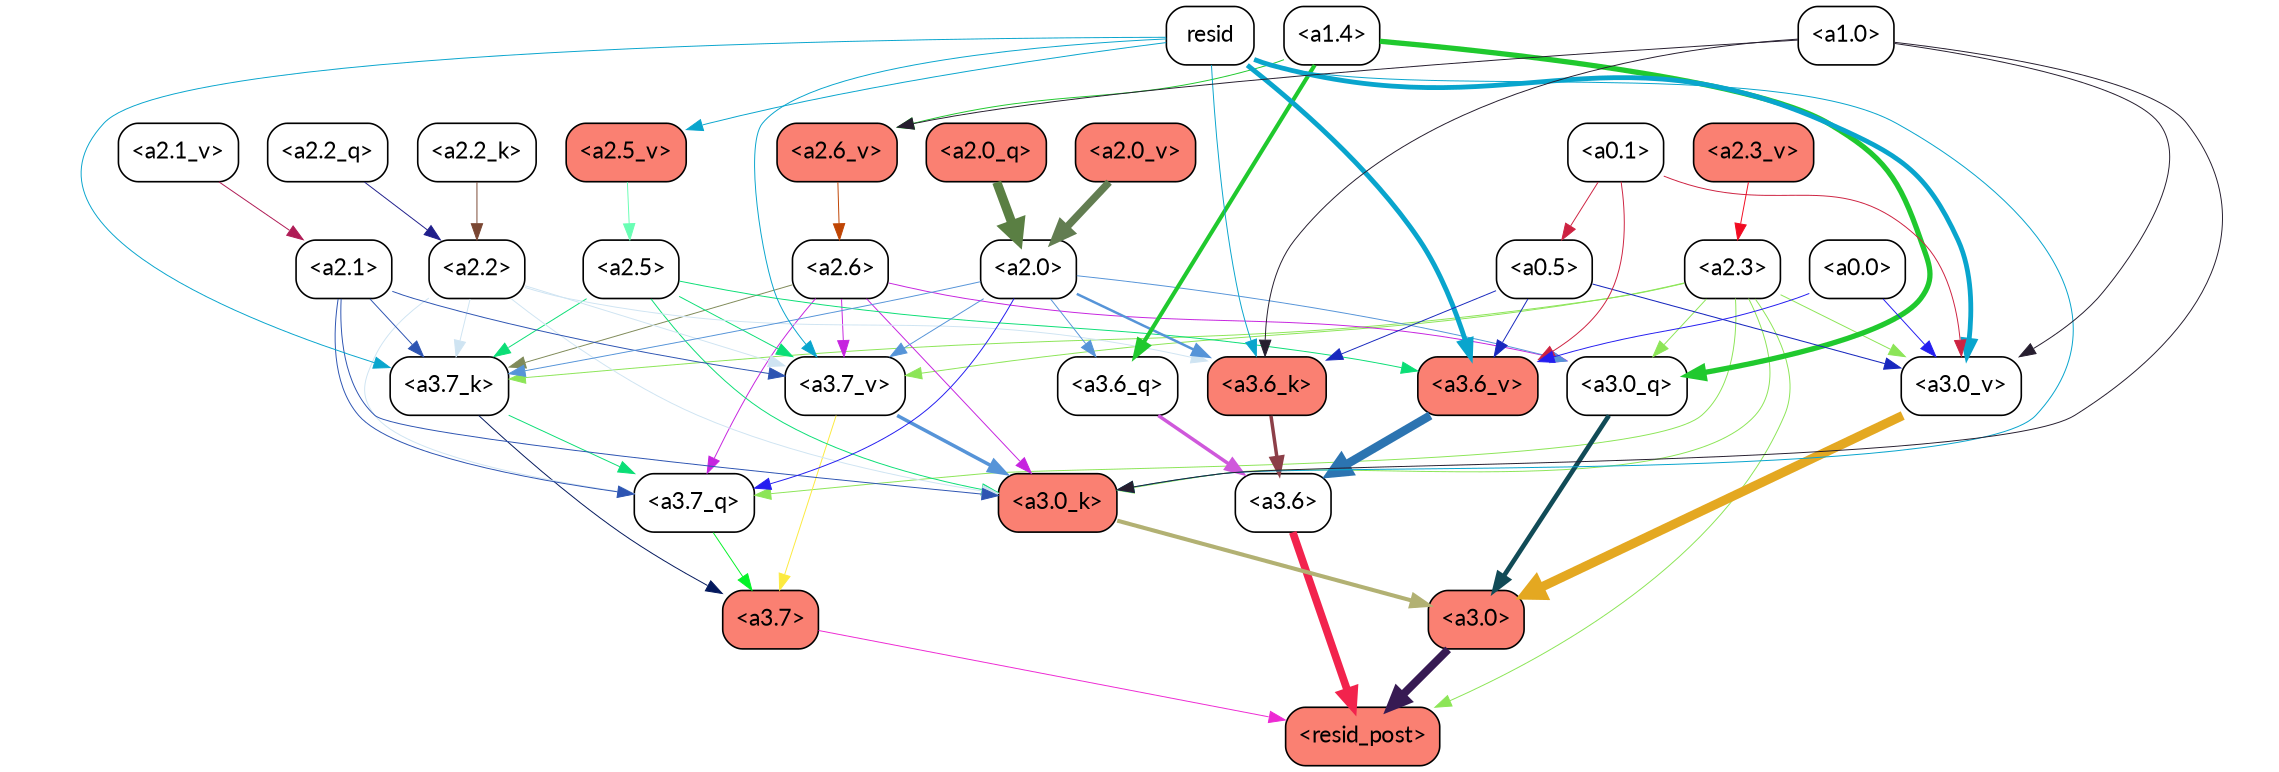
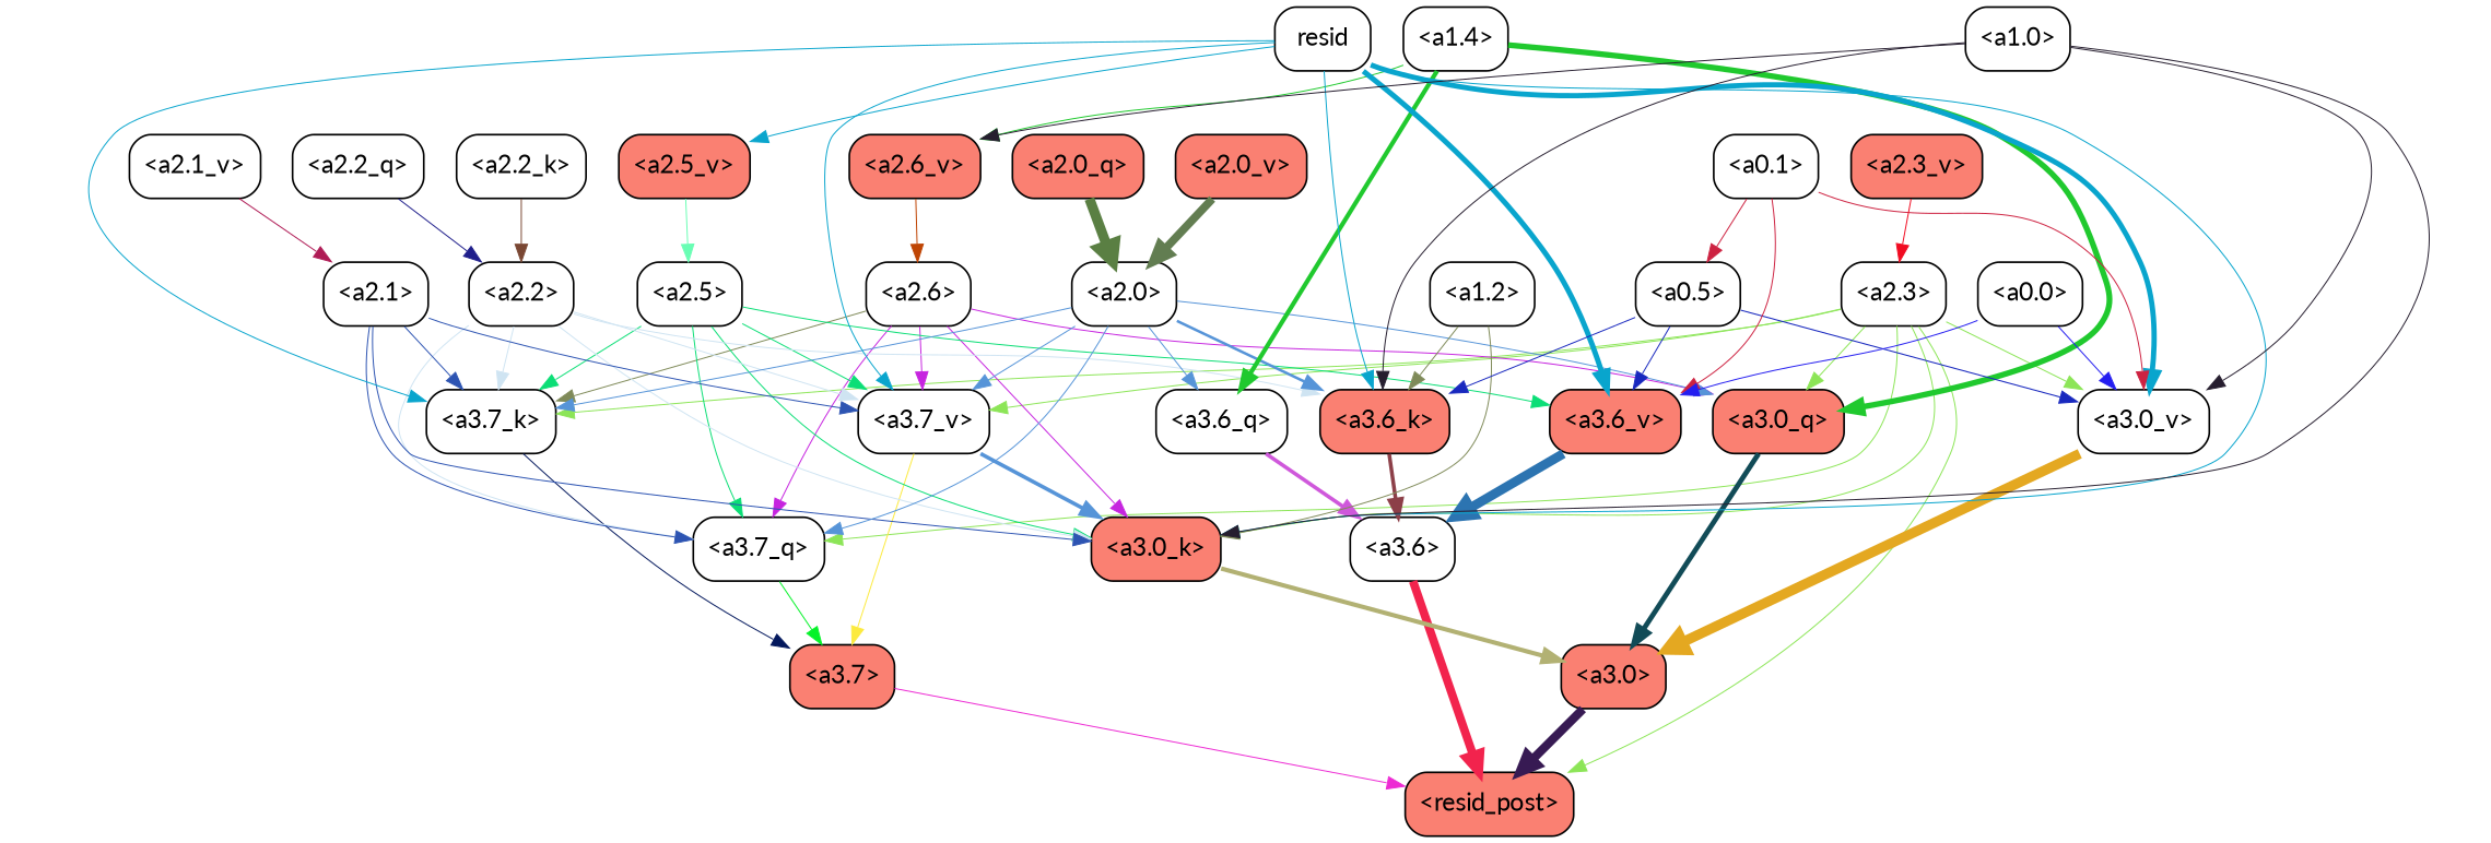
  strict digraph {
    fontname=Lato
    splines=true
    node [color=black fillcolor=white fontname=Lato shape=box style="filled, rounded"]
    edge [color="#8ce557" fontname=Lato penwidth=0.6]
    "<a3.7>" [fillcolor=salmon]
    "<resid_post>" [fillcolor=salmon]
    "<a3.6>"
    "<a3.0>" [fillcolor=salmon]
    "<a2.3>"
    "<a3.7_q>"
-   "<a3.0_q>"
+   "<a3.0_q>" [fillcolor=salmon]
    "<a3.7_k>"
    "<a3.0_k>" [fillcolor=salmon]
    "<a3.7_v>"
    "<a3.0_v>"
    "<a3.6_q>"
    "<a3.6_k>" [fillcolor=salmon]
    "<a3.6_v>" [fillcolor=salmon]
    "<a2.6>"
    "<a2.5>"
    "<a2.2>"
    "<a2.1>"
    "<a2.0>"
    "<a1.4>"
    "<a2.6_v>" [fillcolor=salmon]
    n22 [label=resid]
    "<a2.5_v>" [fillcolor=salmon]
+   "<a1.2>"
    "<a1.0>"
    "<a0.5>"
    "<a0.1>"
    "<a0.0>"
    "<a2.2_q>"
    "<a2.0_q>" [fillcolor=salmon]
    "<a2.2_k>"
    "<a2.3_v>" [fillcolor=salmon]
    "<a2.1_v>"
    "<a2.0_v>" [fillcolor=salmon]
    "<a3.7>" -> "<resid_post>" [color="#ed2ad3"]
    "<a3.6>" -> "<resid_post>" [color="#f2234d" penwidth=4.753257989883423]
    "<a3.0>" -> "<resid_post>" [color="#371a53" penwidth=4.90053927898407]
    "<a2.3>" -> "<resid_post>"
    "<a2.3>" -> "<a3.7_q>"
    "<a2.3>" -> "<a3.0_q>"
    "<a2.3>" -> "<a3.7_k>"
    "<a2.3>" -> "<a3.0_k>"
    "<a2.3>" -> "<a3.7_v>"
    "<a2.3>" -> "<a3.0_v>"
    "<a3.7_q>" -> "<a3.7>" [color="#04f228"]
    "<a3.0_q>" -> "<a3.0>" [color="#114b57" penwidth=2.870753765106201]
    "<a3.7_k>" -> "<a3.7>" [color="#03185d"]
    "<a3.0_k>" -> "<a3.0>" [color="#b2b173" penwidth=2.520303964614868]
    "<a3.7_v>" -> "<a3.7>" [color="#fcea3f"]
    "<a3.7_v>" -> "<a3.0_k>" [color="#5694d8" penwidth=2.172017753124237]
    "<a3.0_v>" -> "<a3.0>" [color="#e4a821" penwidth=5.680712580680847]
    "<a3.6_q>" -> "<a3.6>" [color="#cf58db" penwidth=2.160832464694977]
    "<a3.6_k>" -> "<a3.6>" [color="#8c3f48" penwidth=2.13908451795578]
    "<a3.6_v>" -> "<a3.6>" [color="#2c74b1" penwidth=5.297133803367615]
    "<a2.6>" -> "<a3.7_q>" [color="#c624df"]
    "<a2.6>" -> "<a3.0_q>" [color="#c624df"]
    "<a2.6>" -> "<a3.7_k>" [color="#7f8a59"]
    "<a2.6>" -> "<a3.0_k>" [color="#c624df"]
    "<a2.6>" -> "<a3.7_v>" [color="#c624df"]
-   "<a3.7_k>" -> "<a3.7_q>" [color="#0bde76"]
+   "<a2.5>" -> "<a3.7_q>" [color="#0bde76"]
    "<a2.5>" -> "<a3.7_k>" [color="#0bde76"]
    "<a2.5>" -> "<a3.0_k>" [color="#0bde76"]
    "<a2.5>" -> "<a3.7_v>" [color="#0bde76"]
    "<a2.5>" -> "<a3.6_v>" [color="#0bde76"]
    "<a2.2>" -> "<a3.7_q>" [color="#cfe4f2"]
    "<a2.2>" -> "<a3.7_k>" [color="#cfe4f2"]
    "<a2.2>" -> "<a3.0_k>" [color="#cfe4f2"]
    "<a2.2>" -> "<a3.7_v>" [color="#cfe4f2"]
    "<a2.2>" -> "<a3.6_k>" [color="#cfe4f2"]
    "<a2.1>" -> "<a3.7_q>" [color="#2d54b2"]
    "<a2.1>" -> "<a3.7_k>" [color="#2d54b2"]
    "<a2.1>" -> "<a3.0_k>" [color="#2d54b2"]
    "<a2.1>" -> "<a3.7_v>" [color="#2d54b2"]
-   "<a2.0>" -> "<a3.7_q>" [color="#241df0"]
+   "<a2.0>" -> "<a3.7_q>" [color="#5694d8"]
    "<a2.0>" -> "<a3.0_q>" [color="#5694d8"]
    "<a2.0>" -> "<a3.7_k>" [color="#5694d8"]
    "<a2.0>" -> "<a3.7_v>" [color="#5694d8"]
    "<a2.0>" -> "<a3.6_q>" [color="#5694d8"]
    "<a2.0>" -> "<a3.6_k>" [color="#5694d8" penwidth=1.5348684191703796]
    "<a1.4>" -> "<a3.0_q>" [color="#20c92e" penwidth=3.2595192790031433]
    "<a1.4>" -> "<a3.6_q>" [color="#20c92e" penwidth=2.532623291015625]
    "<a1.4>" -> "<a2.6_v>" [color="#20c92e"]
    "<a2.6_v>" -> "<a2.6>" [color="#bf4504"]
    n22 -> "<a3.7_k>" [color="#09a5cd"]
    n22 -> "<a3.0_k>" [color="#09a5cd" penwidth=0.6117386221885681]
    n22 -> "<a3.7_v>" [color="#09a5cd"]
    n22 -> "<a3.0_v>" [color="#09a5cd" penwidth=2.969020187854767]
    n22 -> "<a3.6_k>" [color="#09a5cd"]
    n22 -> "<a3.6_v>" [color="#09a5cd" penwidth=3.0186105966567993]
    n22 -> "<a2.5_v>" [color="#09a5cd"]
    "<a2.5_v>" -> "<a2.5>" [color="#69feb4"]
+   "<a1.2>" -> "<a3.0_k>" [color="#7f8a59"]
+   "<a1.2>" -> "<a3.6_k>" [color="#7f8a59"]
    "<a1.0>" -> "<a3.0_k>" [color="#261e2f"]
    "<a1.0>" -> "<a3.0_v>" [color="#261e2f"]
    "<a1.0>" -> "<a3.6_k>" [color="#261e2f"]
    "<a1.0>" -> "<a2.6_v>" [color="#261e2f"]
    "<a0.5>" -> "<a3.0_v>" [color="#1828be" penwidth=0.6409564018249512]
    "<a0.5>" -> "<a3.6_k>" [color="#1828be"]
    "<a0.5>" -> "<a3.6_v>" [color="#1828be"]
    "<a0.1>" -> "<a3.0_v>" [color="#cd2241"]
    "<a0.1>" -> "<a3.6_v>" [color="#cd2241"]
    "<a0.1>" -> "<a0.5>" [color="#cd2241"]
    "<a0.0>" -> "<a3.0_v>" [color="#241df0"]
    "<a0.0>" -> "<a3.6_v>" [color="#241df0"]
    "<a2.2_q>" -> "<a2.2>" [color="#1f1e8b"]
    "<a2.0_q>" -> "<a2.0>" [color="#5a7f43" penwidth=5.682948350906372]
    "<a2.2_k>" -> "<a2.2>" [color="#7a4733"]
    "<a2.3_v>" -> "<a2.3>" [color="#f10b21"]
    "<a2.1_v>" -> "<a2.1>" [color="#af1b55"]
    "<a2.0_v>" -> "<a2.0>" [color="#627d51" penwidth=4.592647075653076]
  }
